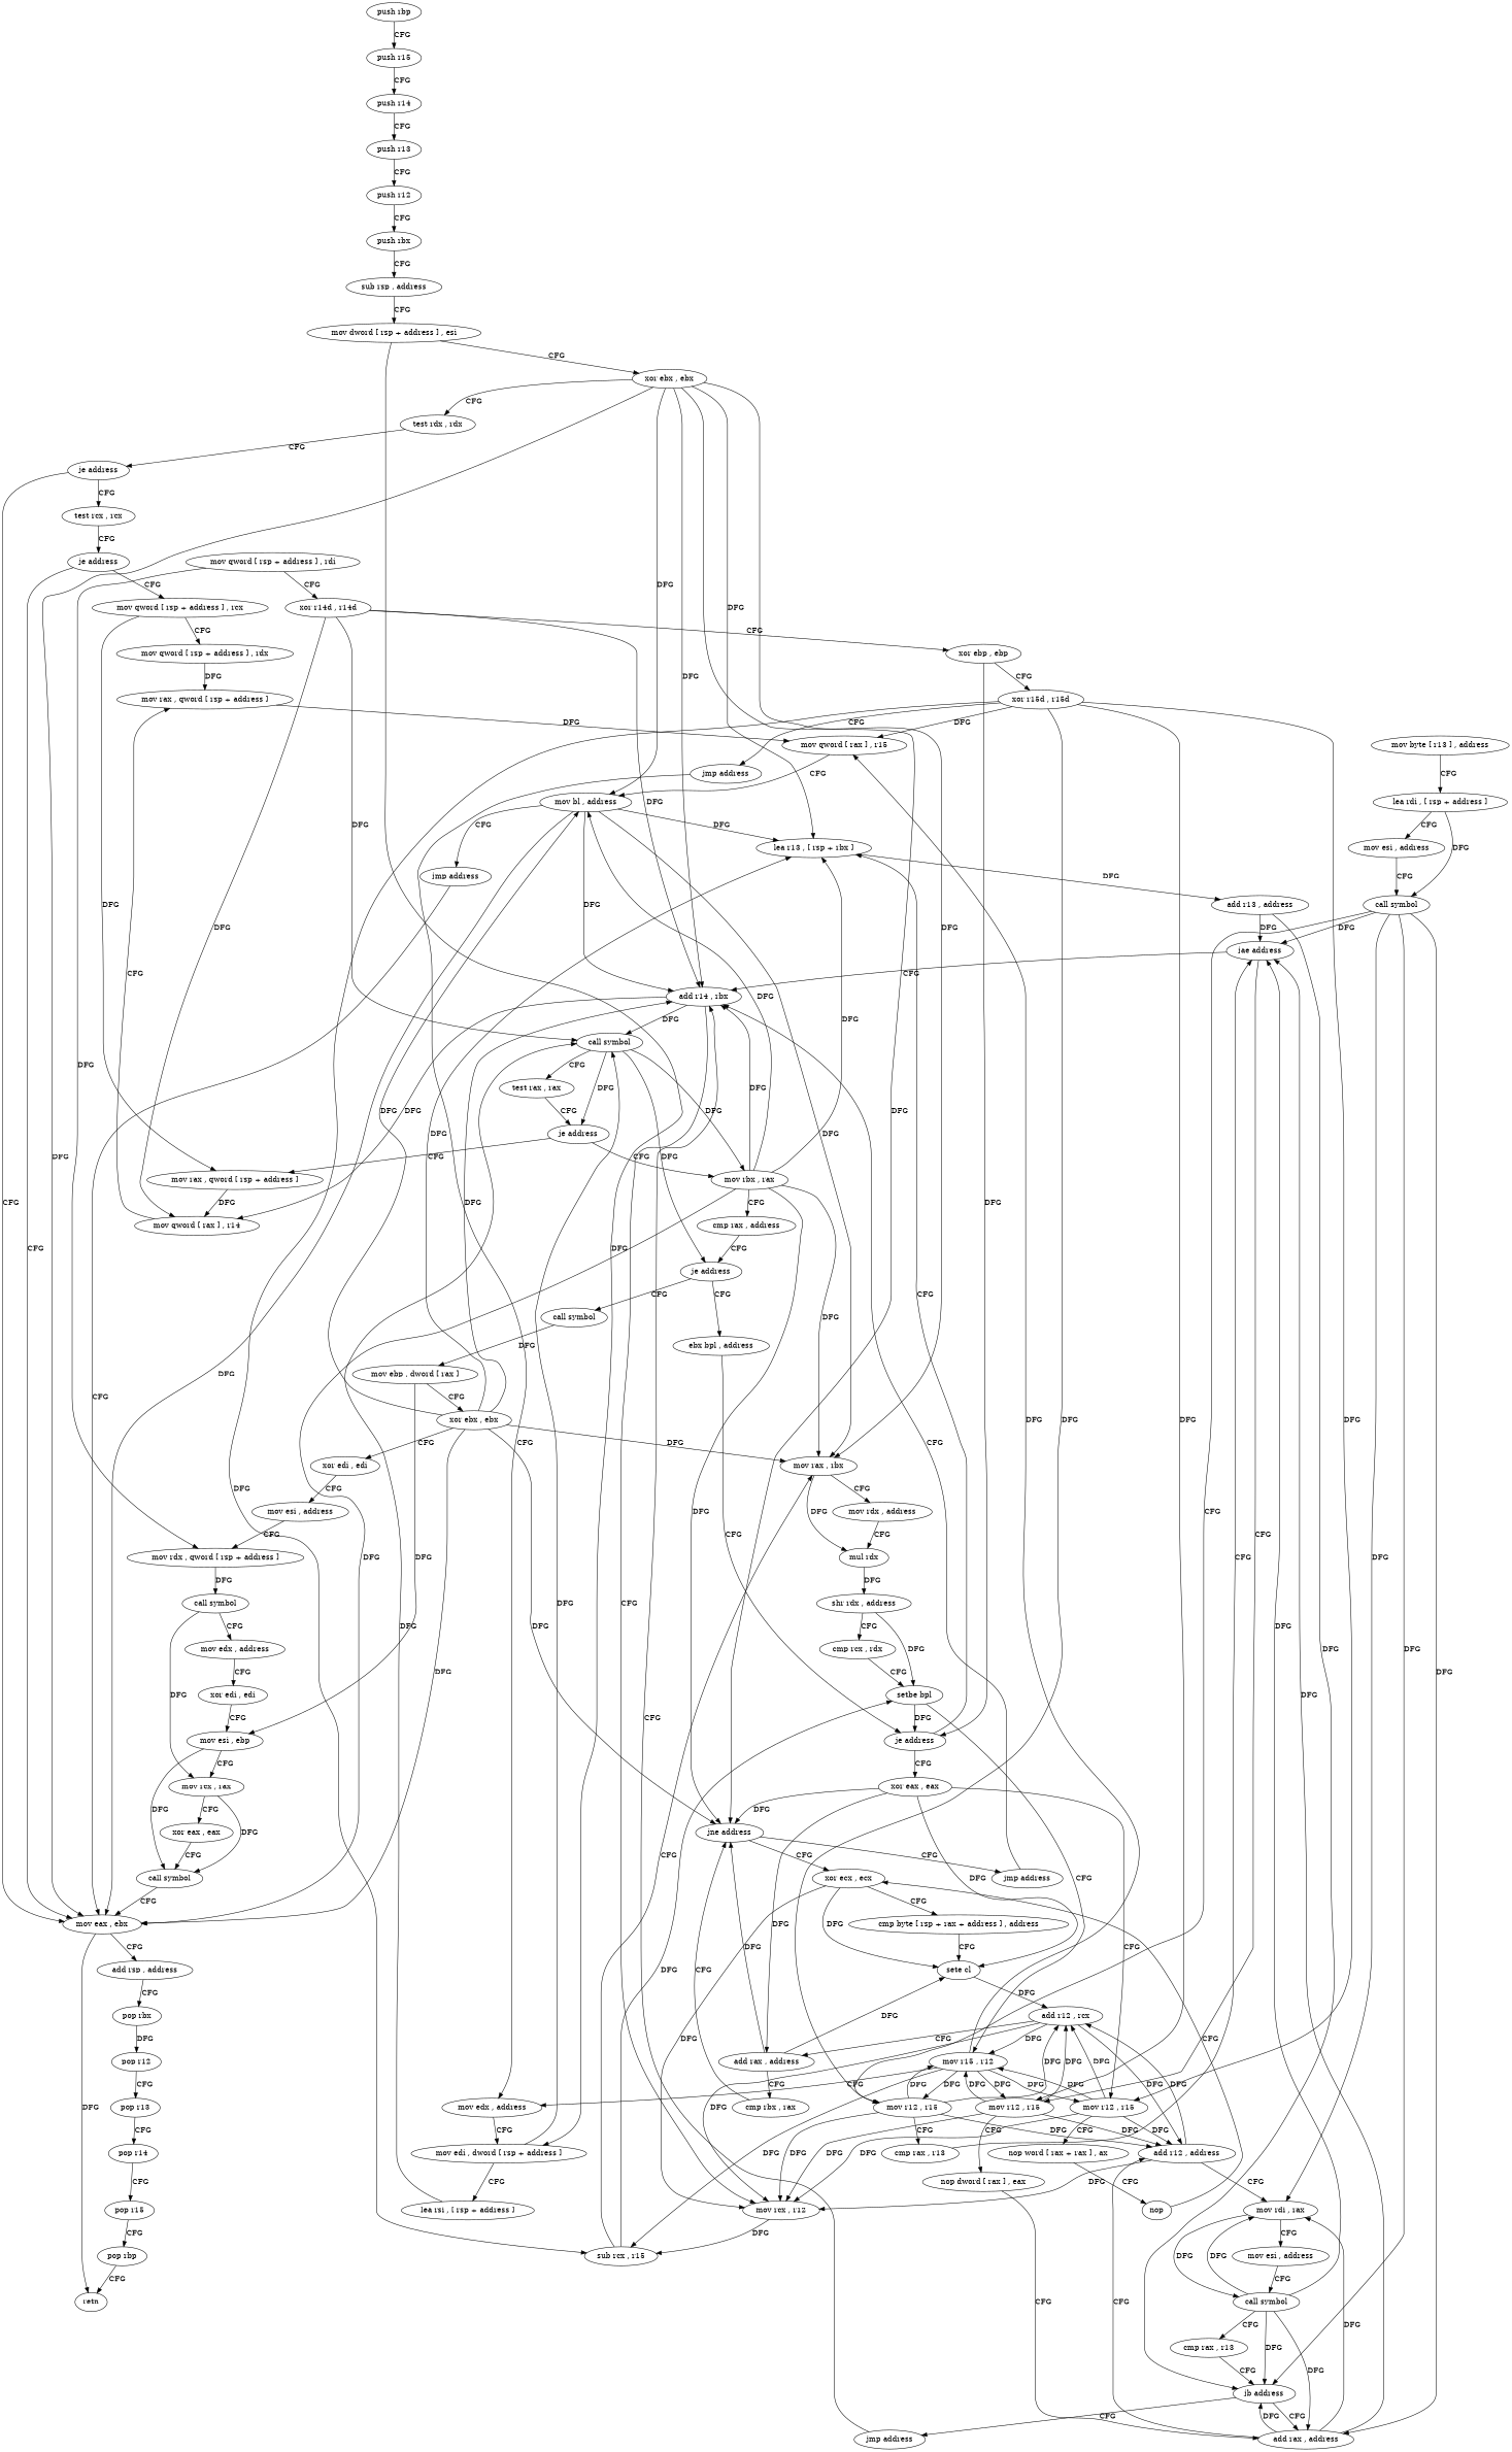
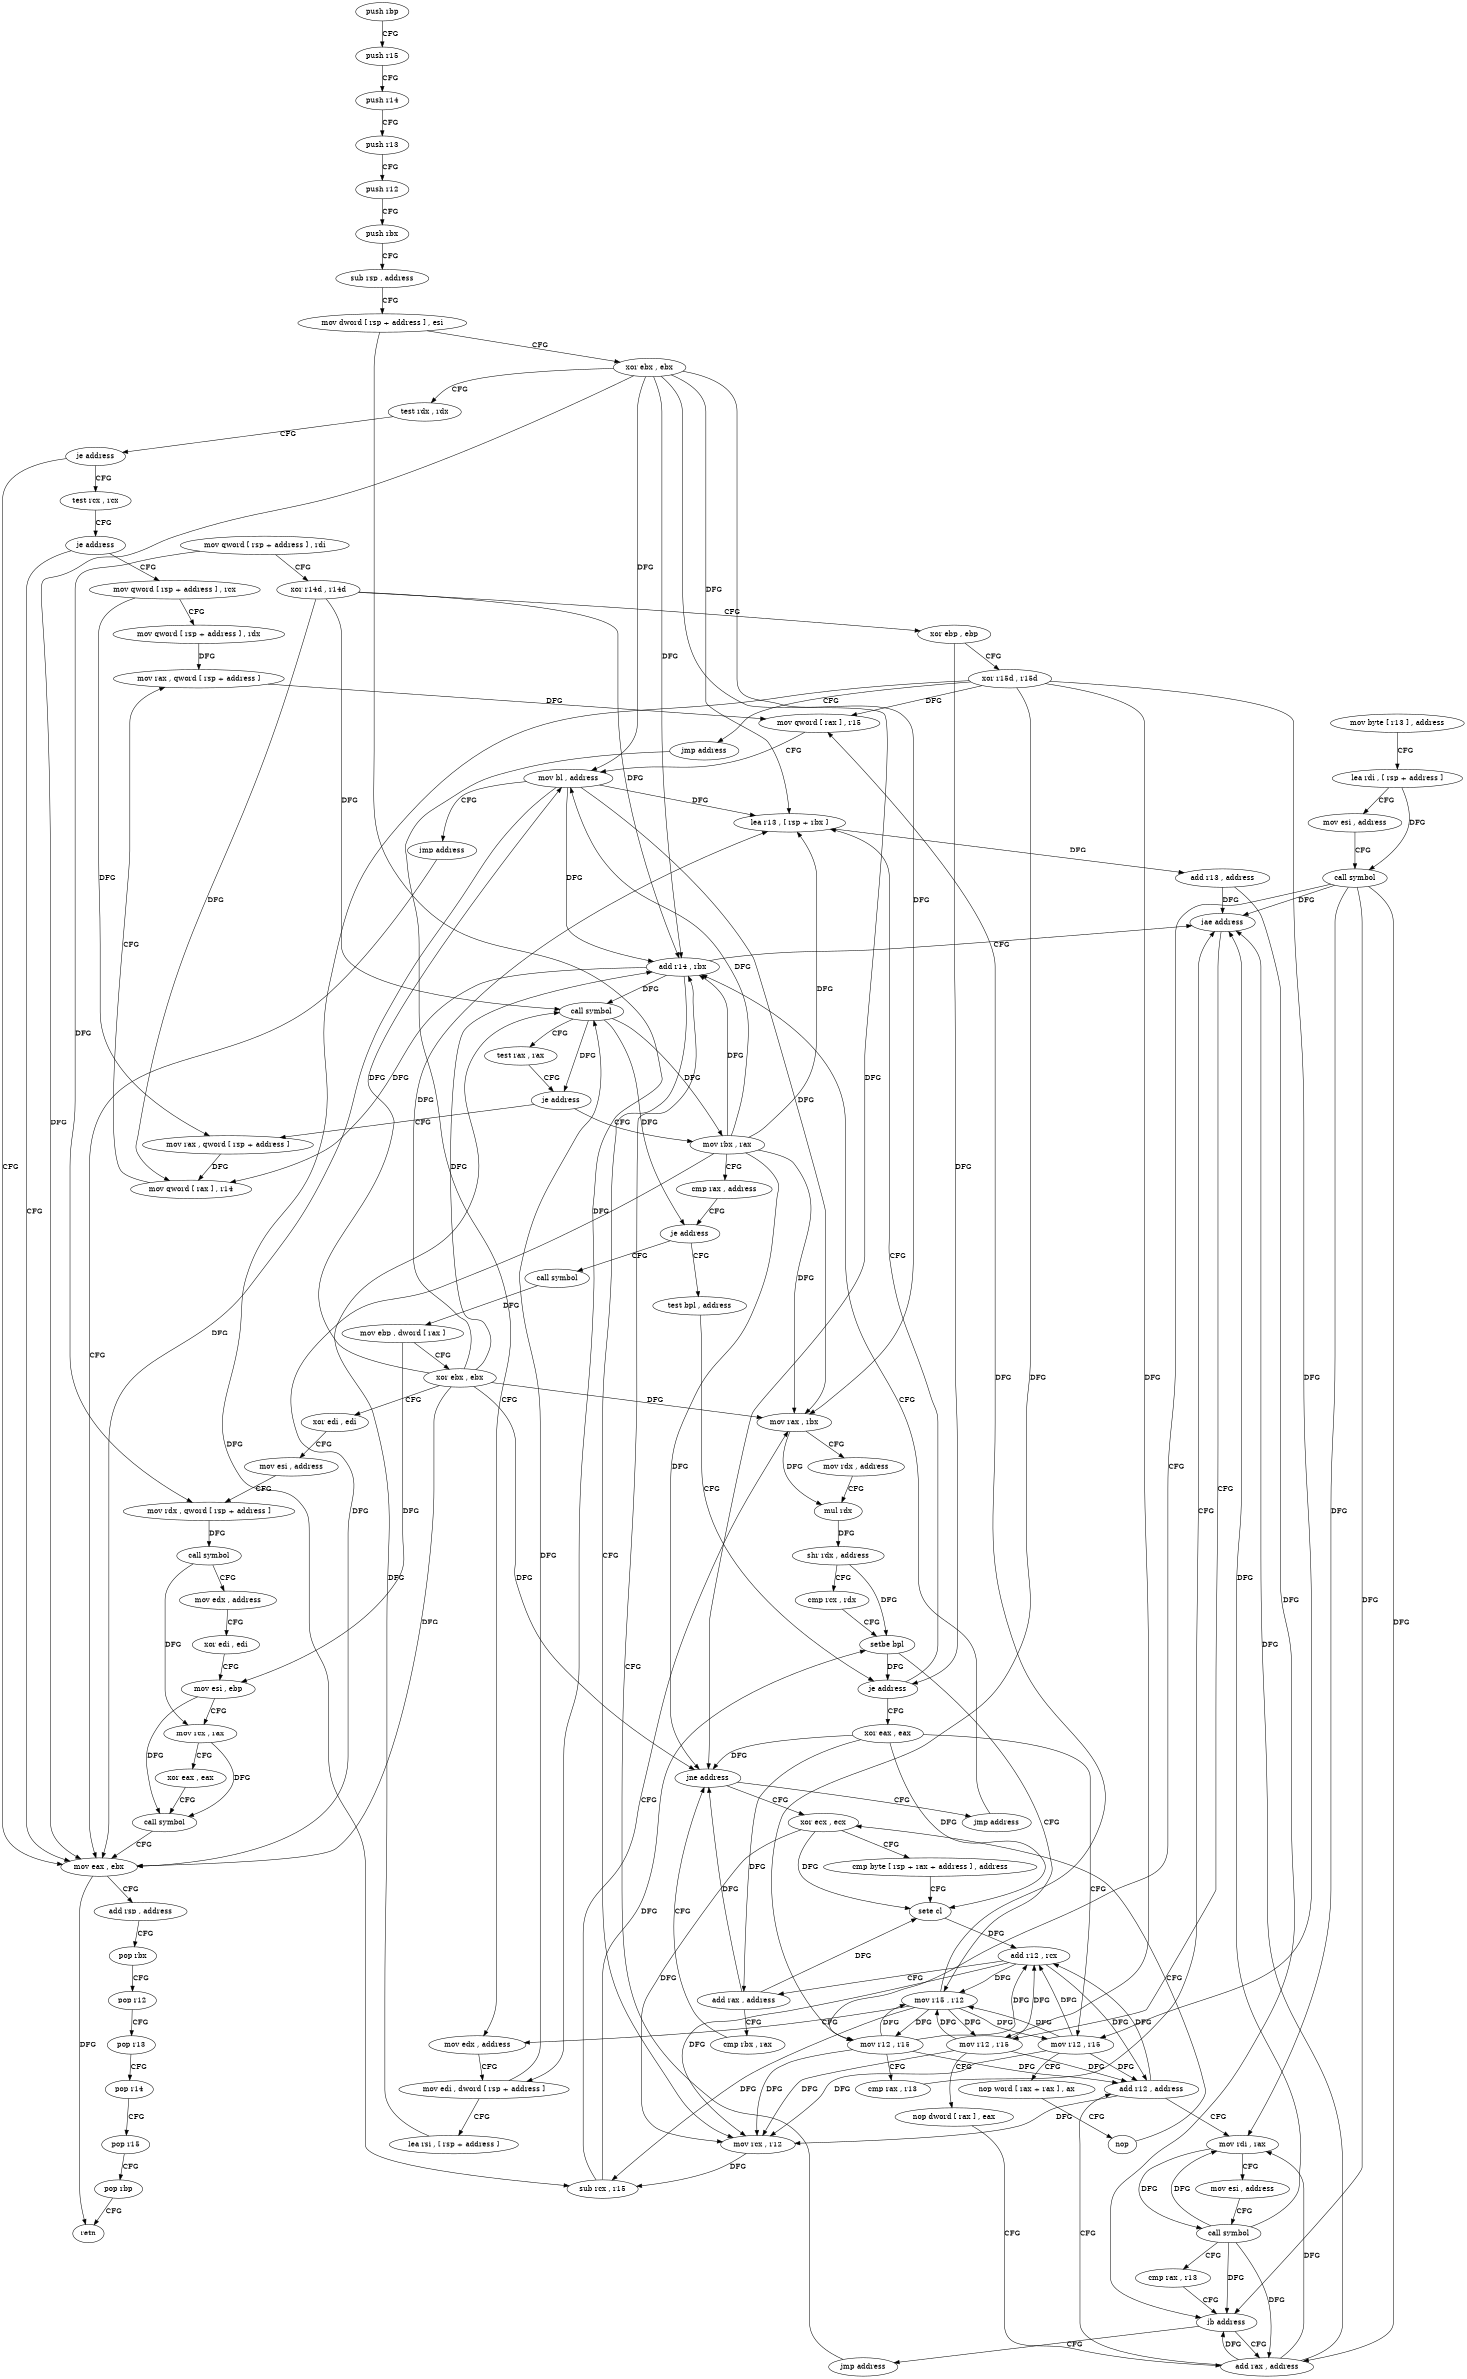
  digraph {
    n1 [label="push rbp"]
    n2 [label="push r15"]
    n3 [label="push r14"]
    n4 [label="push r13"]
    n5 [label="push r12"]
    n6 [label="push rbx"]
    n7 [label="sub rsp , address"]
    n8 [label="mov dword [ rsp + address ] , esi"]
    n9 [label="xor ebx , ebx"]
    n10 [label="mov edi , dword [ rsp + address ]"]
    n11 [label="test rdx , rdx"]
    n12 [label="mov eax , ebx"]
    n13 [label="mov bl , address"]
    n14 [label="lea r13 , [ rsp + rbx ]"]
    n15 [label="add r14 , rbx"]
    n16 [label="jne address"]
    n17 [label="mov rax , rbx"]
    n18 [label="call symbol"]
    n19 [label="lea rsi , [ rsp + address ]"]
    n20 [label="je address"]
    n21 [label="add rsp , address"]
    n22 [label=retn]
    n23 [label="jmp address"]
    n24 [label="add r13 , address"]
    n25 [label="mov qword [ rax ] , r14"]
    n26 [label="mov rcx , r12"]
    n27 [label="xor ecx , ecx"]
    n28 [label="jmp address"]
    n29 [label="mov rdx , address"]
    n30 [label="mul rdx"]
    n31 [label="test rcx , rcx"]
    n32 [label="je address"]
    n33 [label="pop rbx"]
    n34 [label="mov qword [ rsp + address ] , rcx"]
    n35 [label="pop r12"]
    n36 [label="pop r13"]
    n37 [label="pop r14"]
    n38 [label="pop r15"]
    n39 [label="pop rbp"]
    n40 [label="mov qword [ rsp + address ] , rdx"]
    n41 [label="mov rax , qword [ rsp + address ]"]
    n42 [label="mov rax , qword [ rsp + address ]"]
    n43 [label="mov qword [ rsp + address ] , rdi"]
    n44 [label="xor r14d , r14d"]
    n45 [label="mov rdx , qword [ rsp + address ]"]
    n46 [label="mov qword [ rax ] , r15"]
    n47 [label="xor ebp , ebp"]
    n48 [label="call symbol"]
    n49 [label="xor r15d , r15d"]
    n50 [label="je address"]
    n51 [label="test rax , rax"]
    n52 [label="je address"]
    n53 [label="mov rbx , rax"]
    n54 [label="je address"]
    n55 [label="jmp address"]
    n56 [label="mov r12 , r15"]
    n57 [label="mov r12 , r15"]
    n58 [label="mov r12 , r15"]
    n59 [label="sub rcx , r15"]
    n60 [label="xor eax , eax"]
    n61 [label="mov edx , address"]
    n62 [label="nop word [ rax + rax ] , ax"]
    n63 [label="add r12 , rcx"]
    n64 [label="mov r15 , r12"]
    n65 [label="add r12 , address"]
    n66 [label="cmp rax , r13"]
    n67 [label="nop dword [ rax ] , eax"]
    n68 [label="setbe bpl"]
    n69 [label="cmp rax , address"]
    n70 [label="call symbol"]
-   n71 [label="ebx bpl , address"]
+   n71 [label="test bpl , address"]
    n72 [label="mov ebp , dword [ rax ]"]
    n73 [label="xor ebx , ebx"]
    n74 [label="mov esi , ebp"]
    n75 [label="xor edi , edi"]
    n76 [label="mov rcx , rax"]
    n77 [label="call symbol"]
    n78 [label="mov esi , address"]
    n79 [label="mov edx , address"]
    n80 [label="xor edi , edi"]
    n81 [label="xor eax , eax"]
    n82 [label="sete cl"]
    n83 [label="add rax , address"]
    n84 [label="cmp rbx , rax"]
    n85 [label="jae address"]
    n86 [label="jb address"]
    n87 [label=nop]
    n88 [label="mov rdi , rax"]
    n89 [label="cmp byte [ rsp + rax + address ] , address"]
    n90 [label="mov byte [ r13 ] , address"]
    n91 [label="lea rdi , [ rsp + address ]"]
    n92 [label="add rax , address"]
    n93 [label="jmp address"]
    n94 [label="mov esi , address"]
    n95 [label="call symbol"]
    n96 [label="mov esi , address"]
    n97 [label="call symbol"]
    n98 [label="shr rdx , address"]
    n99 [label="cmp rcx , rdx"]
    n100 [label="cmp rax , r13"]
    n1 -> n2 [label=CFG]
    n2 -> n3 [label=CFG]
    n3 -> n4 [label=CFG]
    n4 -> n5 [label=CFG]
    n5 -> n6 [label=CFG]
    n6 -> n7 [label=CFG]
    n7 -> n8 [label=CFG]
    n8 -> n9 [label=CFG]
    n8 -> n10 [label=DFG]
    n9 -> n11 [label=CFG]
    n9 -> n12 [label=DFG]
    n9 -> n13 [label=DFG]
    n9 -> n14 [label=DFG]
    n9 -> n15 [label=DFG]
    n9 -> n16 [label=DFG]
    n9 -> n17 [label=DFG]
    n10 -> n18 [label=DFG]
    n10 -> n19 [label=CFG]
    n11 -> n20 [label=CFG]
    n12 -> n21 [label=CFG]
    n12 -> n22 [label=DFG]
    n13 -> n12 [label=DFG]
    n13 -> n14 [label=DFG]
    n13 -> n15 [label=DFG]
    n13 -> n17 [label=DFG]
    n13 -> n23 [label=CFG]
    n14 -> n24 [label=DFG]
    n15 -> n18 [label=DFG]
    n15 -> n25 [label=DFG]
    n15 -> n26 [label=CFG]
    n16 -> n27 [label=CFG]
    n16 -> n28 [label=CFG]
    n17 -> n29 [label=CFG]
    n17 -> n30 [label=DFG]
    n18 -> n51 [label=CFG]
    n18 -> n52 [label=DFG]
    n18 -> n53 [label=DFG]
    n18 -> n54 [label=DFG]
    n19 -> n18 [label=DFG]
    n20 -> n12 [label=CFG]
    n20 -> n31 [label=CFG]
    n21 -> n33 [label=CFG]
    n23 -> n12 [label=CFG]
    n24 -> n85 [label=DFG]
    n24 -> n86 [label=DFG]
    n25 -> n42 [label=CFG]
    n26 -> n59 [label=DFG]
    n27 -> n26 [label=DFG]
    n27 -> n82 [label=DFG]
    n27 -> n89 [label=CFG]
    n28 -> n15 [label=CFG]
    n29 -> n30 [label=CFG]
    n30 -> n98 [label=DFG]
    n31 -> n32 [label=CFG]
    n32 -> n12 [label=CFG]
    n32 -> n34 [label=CFG]
-   n33 -> n35 [label=DFG]
+   n33 -> n35 [label=CFG]
    n34 -> n40 [label=CFG]
    n34 -> n41 [label=DFG]
    n35 -> n36 [label=CFG]
    n36 -> n37 [label=CFG]
    n37 -> n38 [label=CFG]
    n38 -> n39 [label=CFG]
    n39 -> n22 [label=CFG]
    n40 -> n42 [label=DFG]
    n41 -> n25 [label=DFG]
    n42 -> n46 [label=DFG]
    n43 -> n44 [label=CFG]
    n43 -> n45 [label=DFG]
    n44 -> n15 [label=DFG]
    n44 -> n18 [label=DFG]
    n44 -> n25 [label=DFG]
    n44 -> n47 [label=CFG]
    n45 -> n48 [label=DFG]
    n46 -> n13 [label=CFG]
    n47 -> n49 [label=CFG]
    n47 -> n50 [label=DFG]
    n48 -> n76 [label=DFG]
    n48 -> n79 [label=CFG]
    n49 -> n46 [label=DFG]
    n49 -> n55 [label=CFG]
    n49 -> n56 [label=DFG]
    n49 -> n57 [label=DFG]
    n49 -> n58 [label=DFG]
    n49 -> n59 [label=DFG]
    n50 -> n14 [label=CFG]
    n50 -> n60 [label=CFG]
    n51 -> n52 [label=CFG]
    n52 -> n41 [label=CFG]
    n52 -> n53 [label=CFG]
    n53 -> n12 [label=DFG]
    n53 -> n13 [label=DFG]
    n53 -> n14 [label=DFG]
    n53 -> n15 [label=DFG]
    n53 -> n16 [label=DFG]
    n53 -> n17 [label=DFG]
    n53 -> n69 [label=CFG]
    n54 -> n70 [label=CFG]
    n54 -> n71 [label=CFG]
    n55 -> n61 [label=CFG]
    n56 -> n26 [label=DFG]
    n56 -> n62 [label=CFG]
    n56 -> n63 [label=DFG]
    n56 -> n64 [label=DFG]
    n56 -> n65 [label=DFG]
    n57 -> n26 [label=DFG]
    n57 -> n63 [label=DFG]
    n57 -> n64 [label=DFG]
    n57 -> n65 [label=DFG]
    n57 -> n66 [label=CFG]
    n58 -> n26 [label=DFG]
    n58 -> n63 [label=DFG]
    n58 -> n64 [label=DFG]
    n58 -> n65 [label=DFG]
    n58 -> n67 [label=CFG]
    n59 -> n17 [label=CFG]
    n59 -> n68 [label=DFG]
    n60 -> n16 [label=DFG]
    n60 -> n56 [label=CFG]
    n60 -> n82 [label=DFG]
    n60 -> n83 [label=DFG]
    n61 -> n10 [label=CFG]
    n62 -> n87 [label=CFG]
    n63 -> n26 [label=DFG]
    n63 -> n64 [label=DFG]
    n63 -> n65 [label=DFG]
    n63 -> n83 [label=CFG]
    n64 -> n46 [label=DFG]
    n64 -> n56 [label=DFG]
    n64 -> n57 [label=DFG]
    n64 -> n58 [label=DFG]
    n64 -> n59 [label=DFG]
    n64 -> n61 [label=CFG]
    n65 -> n26 [label=DFG]
    n65 -> n63 [label=DFG]
    n65 -> n88 [label=CFG]
    n66 -> n85 [label=CFG]
    n67 -> n92 [label=CFG]
    n68 -> n50 [label=DFG]
    n68 -> n64 [label=CFG]
    n69 -> n54 [label=CFG]
    n70 -> n72 [label=DFG]
    n71 -> n50 [label=CFG]
    n72 -> n73 [label=CFG]
    n72 -> n74 [label=DFG]
    n73 -> n12 [label=DFG]
    n73 -> n13 [label=DFG]
    n73 -> n14 [label=DFG]
    n73 -> n15 [label=DFG]
    n73 -> n16 [label=DFG]
    n73 -> n17 [label=DFG]
    n73 -> n75 [label=CFG]
    n74 -> n76 [label=CFG]
    n74 -> n77 [label=DFG]
    n75 -> n78 [label=CFG]
    n76 -> n77 [label=DFG]
    n76 -> n81 [label=CFG]
    n77 -> n12 [label=CFG]
    n78 -> n45 [label=CFG]
    n79 -> n80 [label=CFG]
    n80 -> n74 [label=CFG]
    n81 -> n77 [label=CFG]
    n82 -> n63 [label=DFG]
    n83 -> n16 [label=DFG]
    n83 -> n82 [label=DFG]
    n83 -> n84 [label=CFG]
    n84 -> n16 [label=CFG]
-   n85 -> n15 [label=CFG]
+   n15 -> n85 [label=CFG]
    n85 -> n58 [label=CFG]
    n86 -> n92 [label=CFG]
    n86 -> n93 [label=CFG]
    n87 -> n27 [label=CFG]
    n88 -> n96 [label=CFG]
    n88 -> n97 [label=DFG]
    n89 -> n82 [label=CFG]
    n90 -> n91 [label=CFG]
    n91 -> n94 [label=CFG]
    n91 -> n95 [label=DFG]
    n92 -> n65 [label=CFG]
    n92 -> n85 [label=DFG]
    n92 -> n86 [label=DFG]
    n92 -> n88 [label=DFG]
    n93 -> n15 [label=CFG]
    n94 -> n95 [label=CFG]
    n95 -> n57 [label=CFG]
    n95 -> n85 [label=DFG]
    n95 -> n86 [label=DFG]
    n95 -> n88 [label=DFG]
    n95 -> n92 [label=DFG]
    n96 -> n97 [label=CFG]
    n97 -> n85 [label=DFG]
    n97 -> n86 [label=DFG]
    n97 -> n88 [label=DFG]
    n97 -> n92 [label=DFG]
    n97 -> n100 [label=CFG]
    n98 -> n68 [label=DFG]
    n98 -> n99 [label=CFG]
    n99 -> n68 [label=CFG]
    n100 -> n86 [label=CFG]
  }
